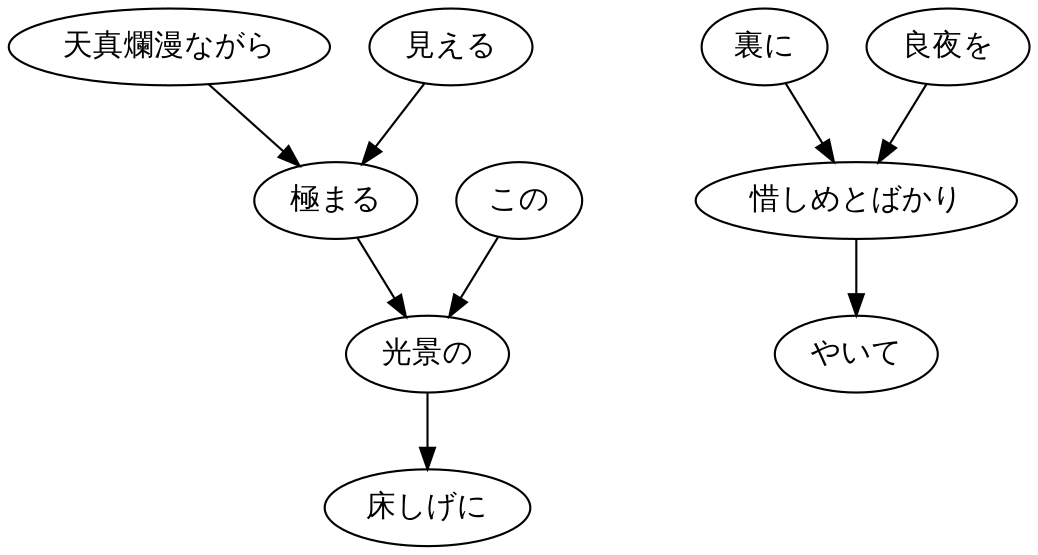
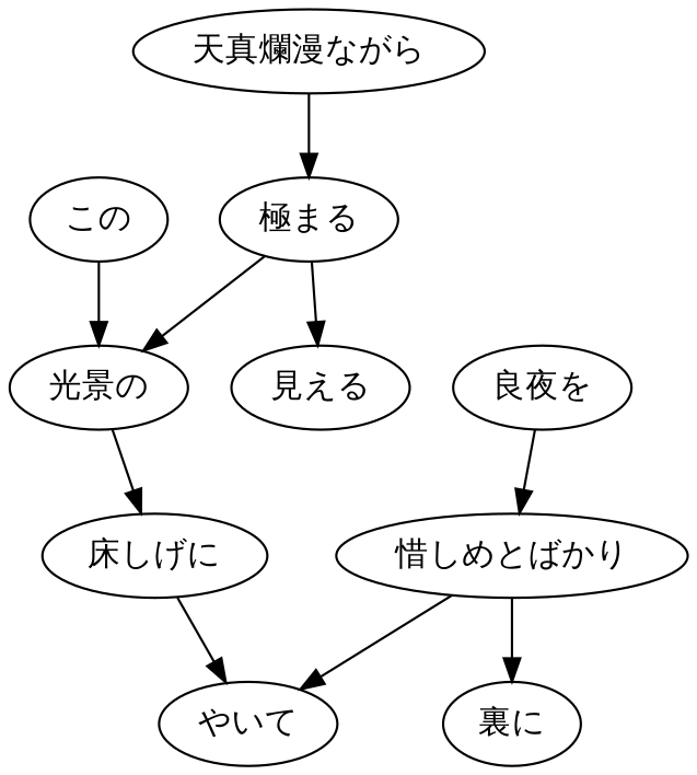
  digraph {
    n1 [label="天真爛漫ながら"]
    n2 [label="極まる"]
    n3 [label="光景の"]
    n4 [label="見える"]
    n5 [label="床しげに"]
    n6 [label="この"]
    n7 [label="裏に"]
    n8 [label="惜しめとばかり"]
    n9 [label="やいて"]
    n10 [label="良夜を"]
    n1 -> n2
    n2 -> n3
    n3 -> n5
-   n4 -> n2
+   n2 -> n4
+   n5 -> n9
    n6 -> n3
-   n7 -> n8
+   n8 -> n7
    n8 -> n9
    n10 -> n8
  }
